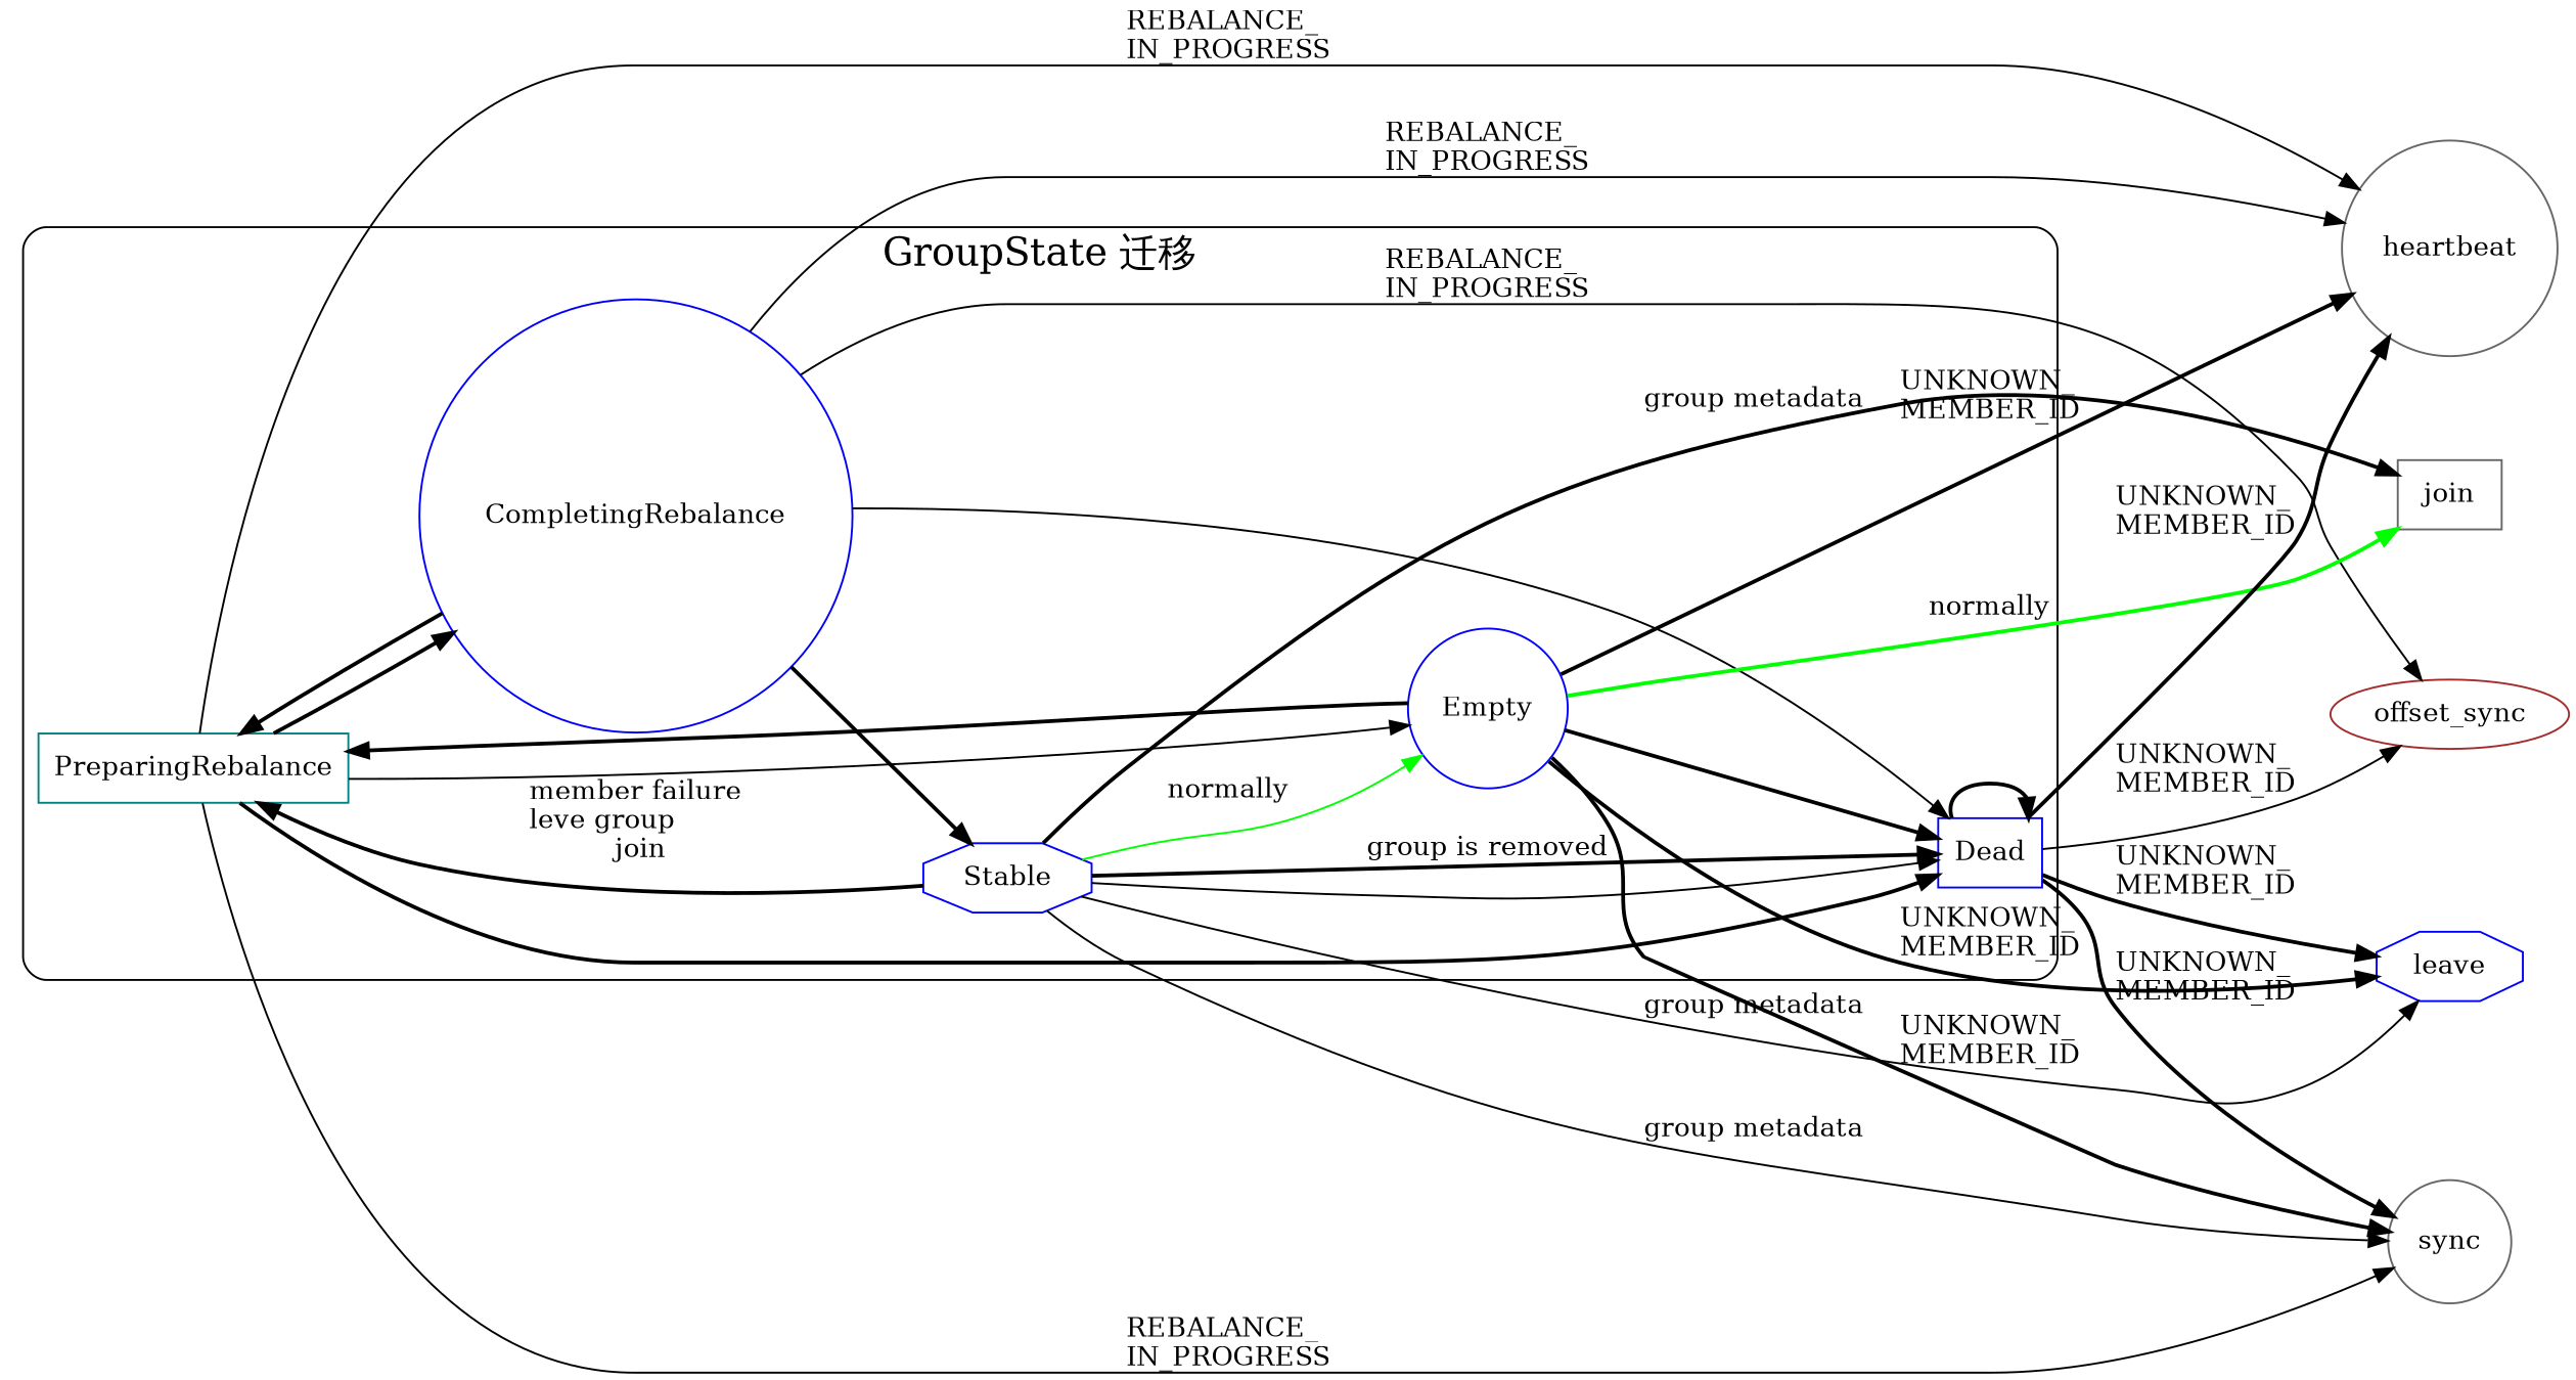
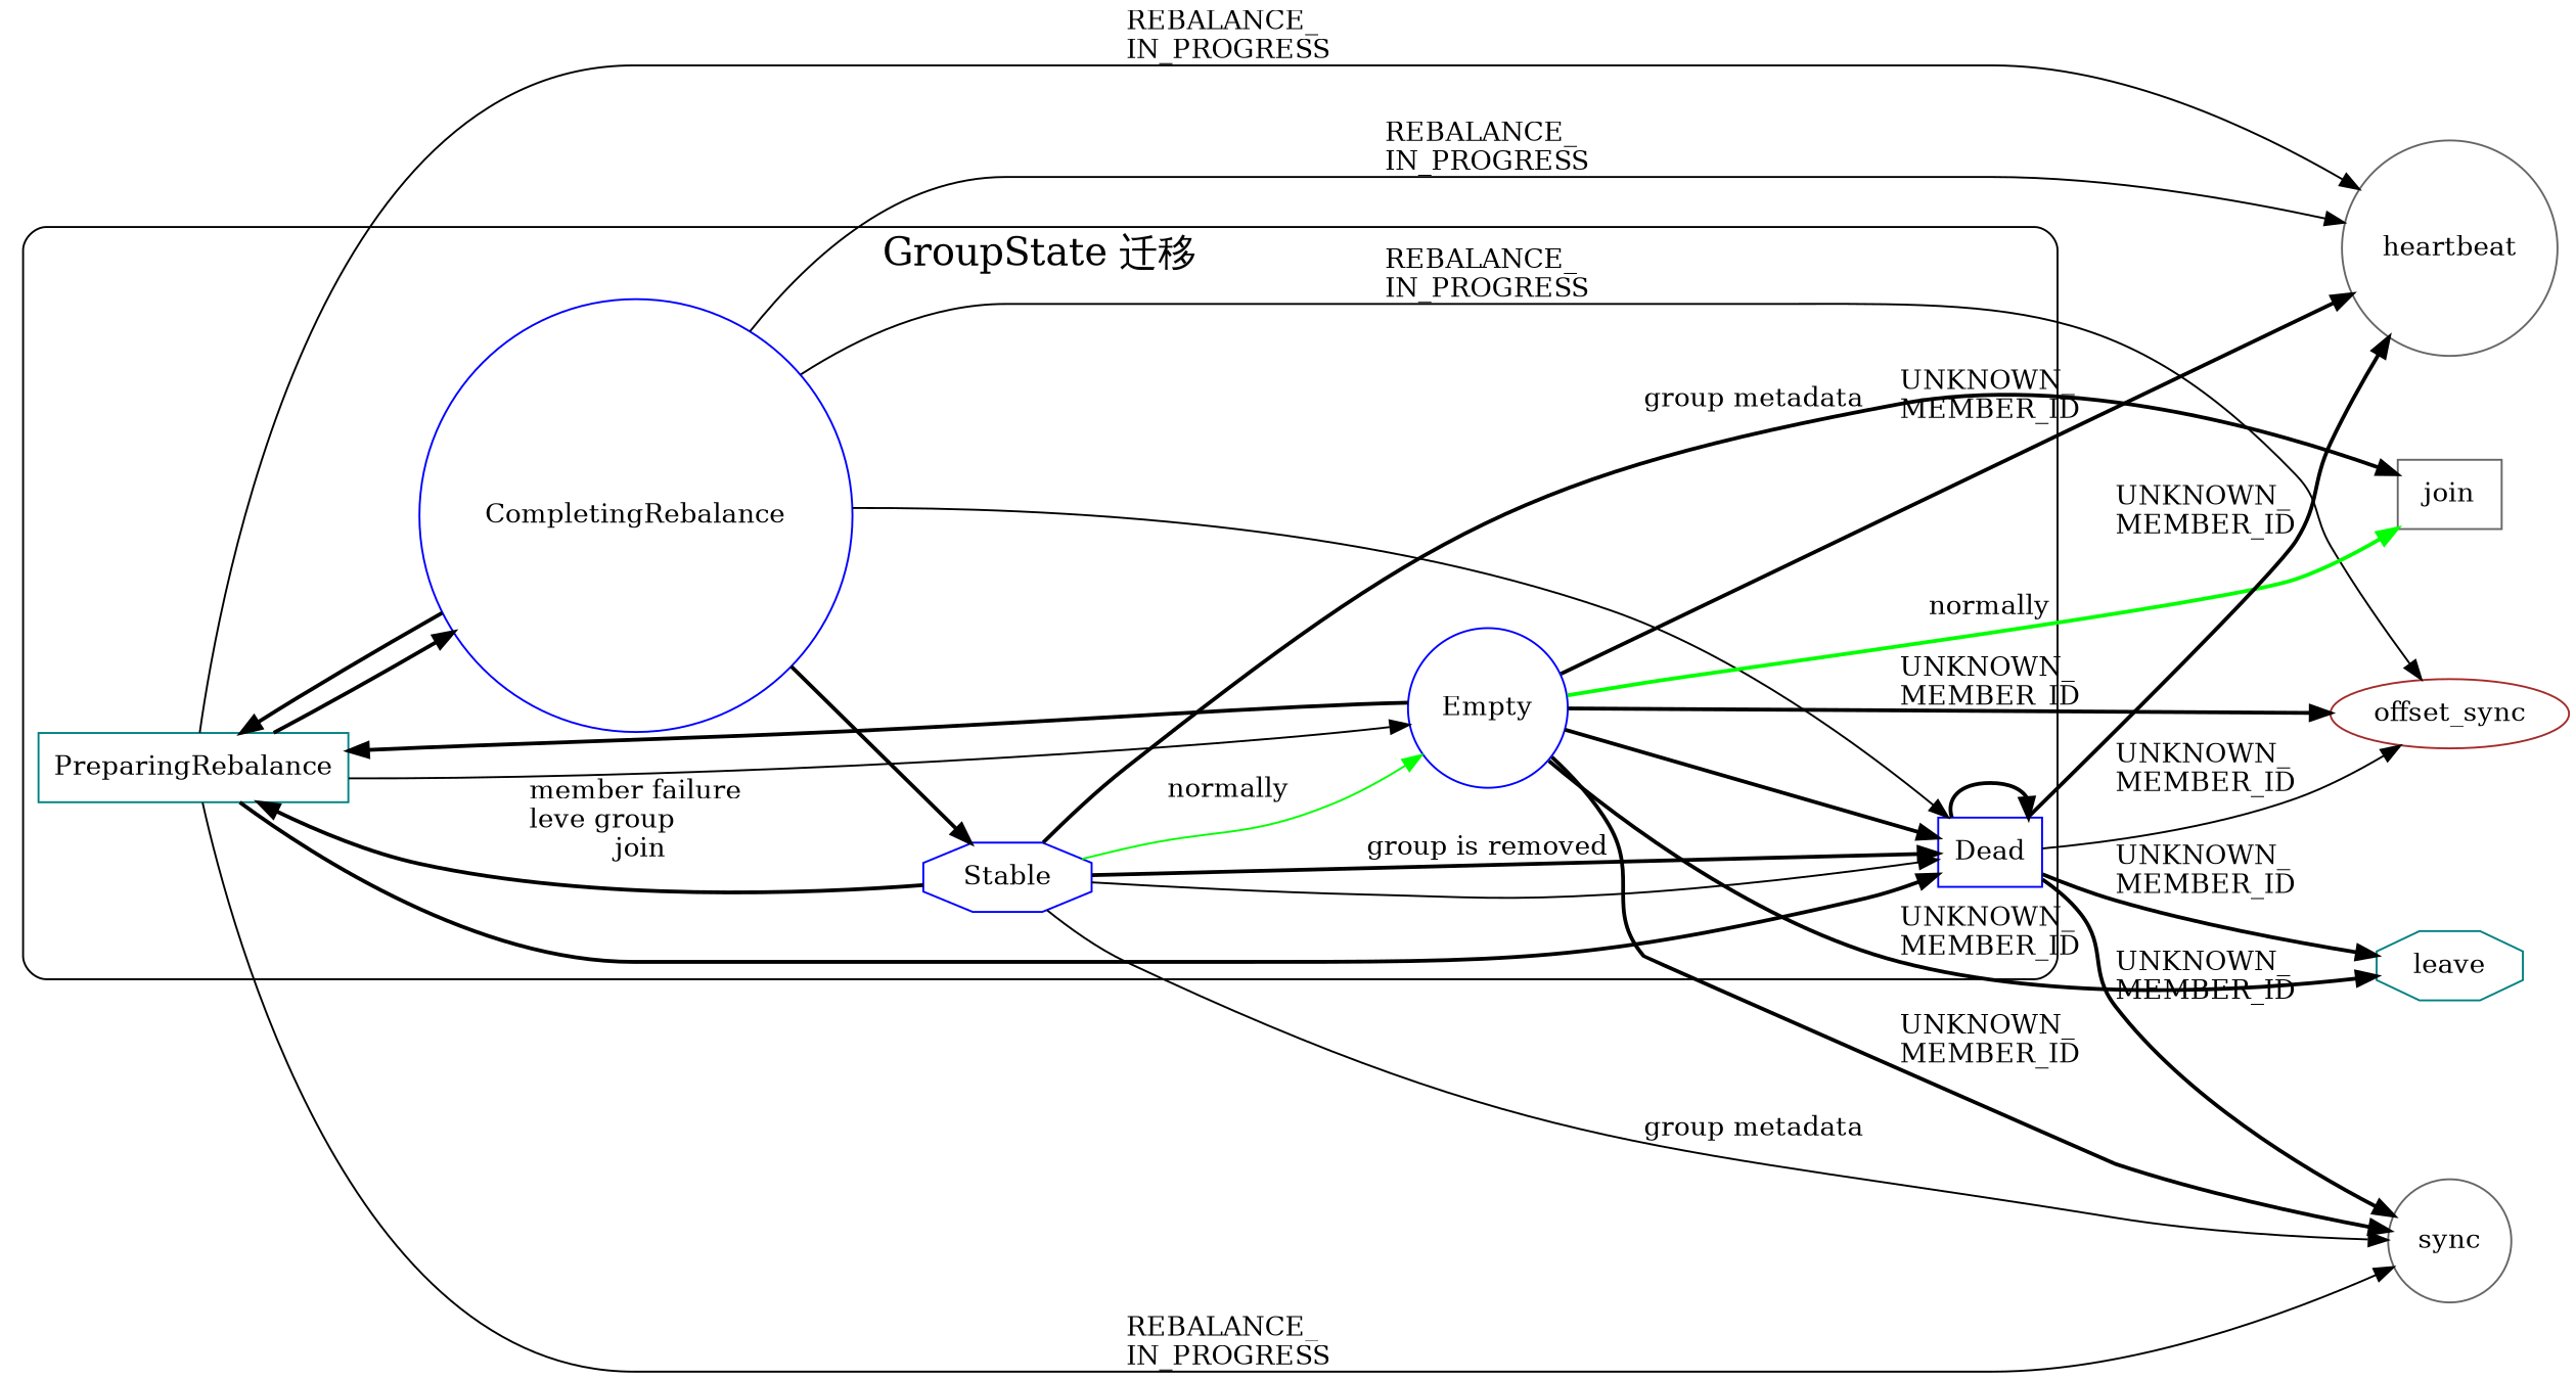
  digraph {
    newrank=true
    rankdir=LR
    node [color=blue shape=circle]
    edge [style=bold]
    join [color=gray40 shape=box]
-   leave [shape=octagon]
+   leave [color=teal shape=octagon]
    PreparingRebalance [color=teal shape=box]
    CompletingRebalance
    Empty
    Dead [shape=box]
    Stable [shape=octagon]
    heartbeat [color=gray40]
    sync [color=gray40]
    n10 [color=brown label=offset_sync shape=ellipse]
    subgraph sub_1 {
      rank=same
      join
      leave
    }
    subgraph cluster_2 {
      fontsize=20
      label="GroupState 迁移"
      style=rounded
      PreparingRebalance
      CompletingRebalance
      Empty
      Dead
      Stable
    }
    PreparingRebalance -> CompletingRebalance
    PreparingRebalance -> Empty [style=solid]
    PreparingRebalance -> Dead
    PreparingRebalance -> heartbeat [label="REBALANCE_\lIN_PROGRESS" style=solid]
    PreparingRebalance -> sync [label="REBALANCE_\lIN_PROGRESS" style=solid]
    CompletingRebalance -> PreparingRebalance
    CompletingRebalance -> Dead [style=solid]
    CompletingRebalance -> Stable
    CompletingRebalance -> heartbeat [label="REBALANCE_\lIN_PROGRESS" style=solid]
    CompletingRebalance -> n10 [label="REBALANCE_\lIN_PROGRESS" style=solid]
    Empty -> join [color=green label=normally labelcolor=green]
    Empty -> leave [label="UNKNOWN_\lMEMBER_ID"]
    Empty -> PreparingRebalance
    Empty -> Dead
    Empty -> heartbeat [label="UNKNOWN_\lMEMBER_ID"]
    Empty -> sync [label="UNKNOWN_\lMEMBER_ID"]
+   Empty -> n10 [label="UNKNOWN_\lMEMBER_ID"]
    Dead -> leave [label="UNKNOWN_\lMEMBER_ID"]
    Dead -> Dead
    Dead -> heartbeat [label="UNKNOWN_\lMEMBER_ID"]
    Dead -> sync [label="UNKNOWN_\lMEMBER_ID"]
    Dead -> n10 [label="UNKNOWN_\lMEMBER_ID" style=solid]
    Stable -> join [label="group metadata"]
-   Stable -> leave [label="group metadata" style=solid]
    Stable -> PreparingRebalance [label="member failure\lleve group\l join"]
    Stable -> Empty [color=green label=normally style=solid]
    Stable -> Dead [style=solid]
    Stable -> Dead [label="group is removed"]
    Stable -> sync [label="group metadata" style=solid]
  }
